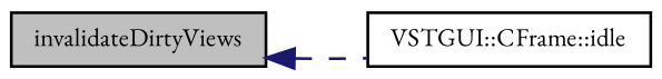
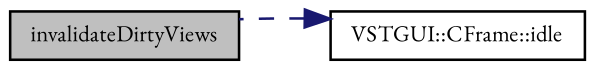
  digraph {
    rankdir=LR
    fontname="EB Garamond"
    node [color=black fontname="EB Garamond" fontsize=9 shape=record]
    n1 [fillcolor=grey75 fontcolor=black height=0.2 label=invalidateDirtyViews style=filled width=0.4]
    n2 [height=0.2 label="VSTGUI::CFrame::idle" width=0.4]
-   n1 -> n2 [color=midnightblue dir=back fontname="EB Garamond" fontsize=9 labelfontname=Arial labelfontsize=9 style=dashed]
+   n2 -> n1 [color=midnightblue dir=back fontname="EB Garamond" fontsize=9 labelfontname=Arial labelfontsize=9 style=dashed]
  }
